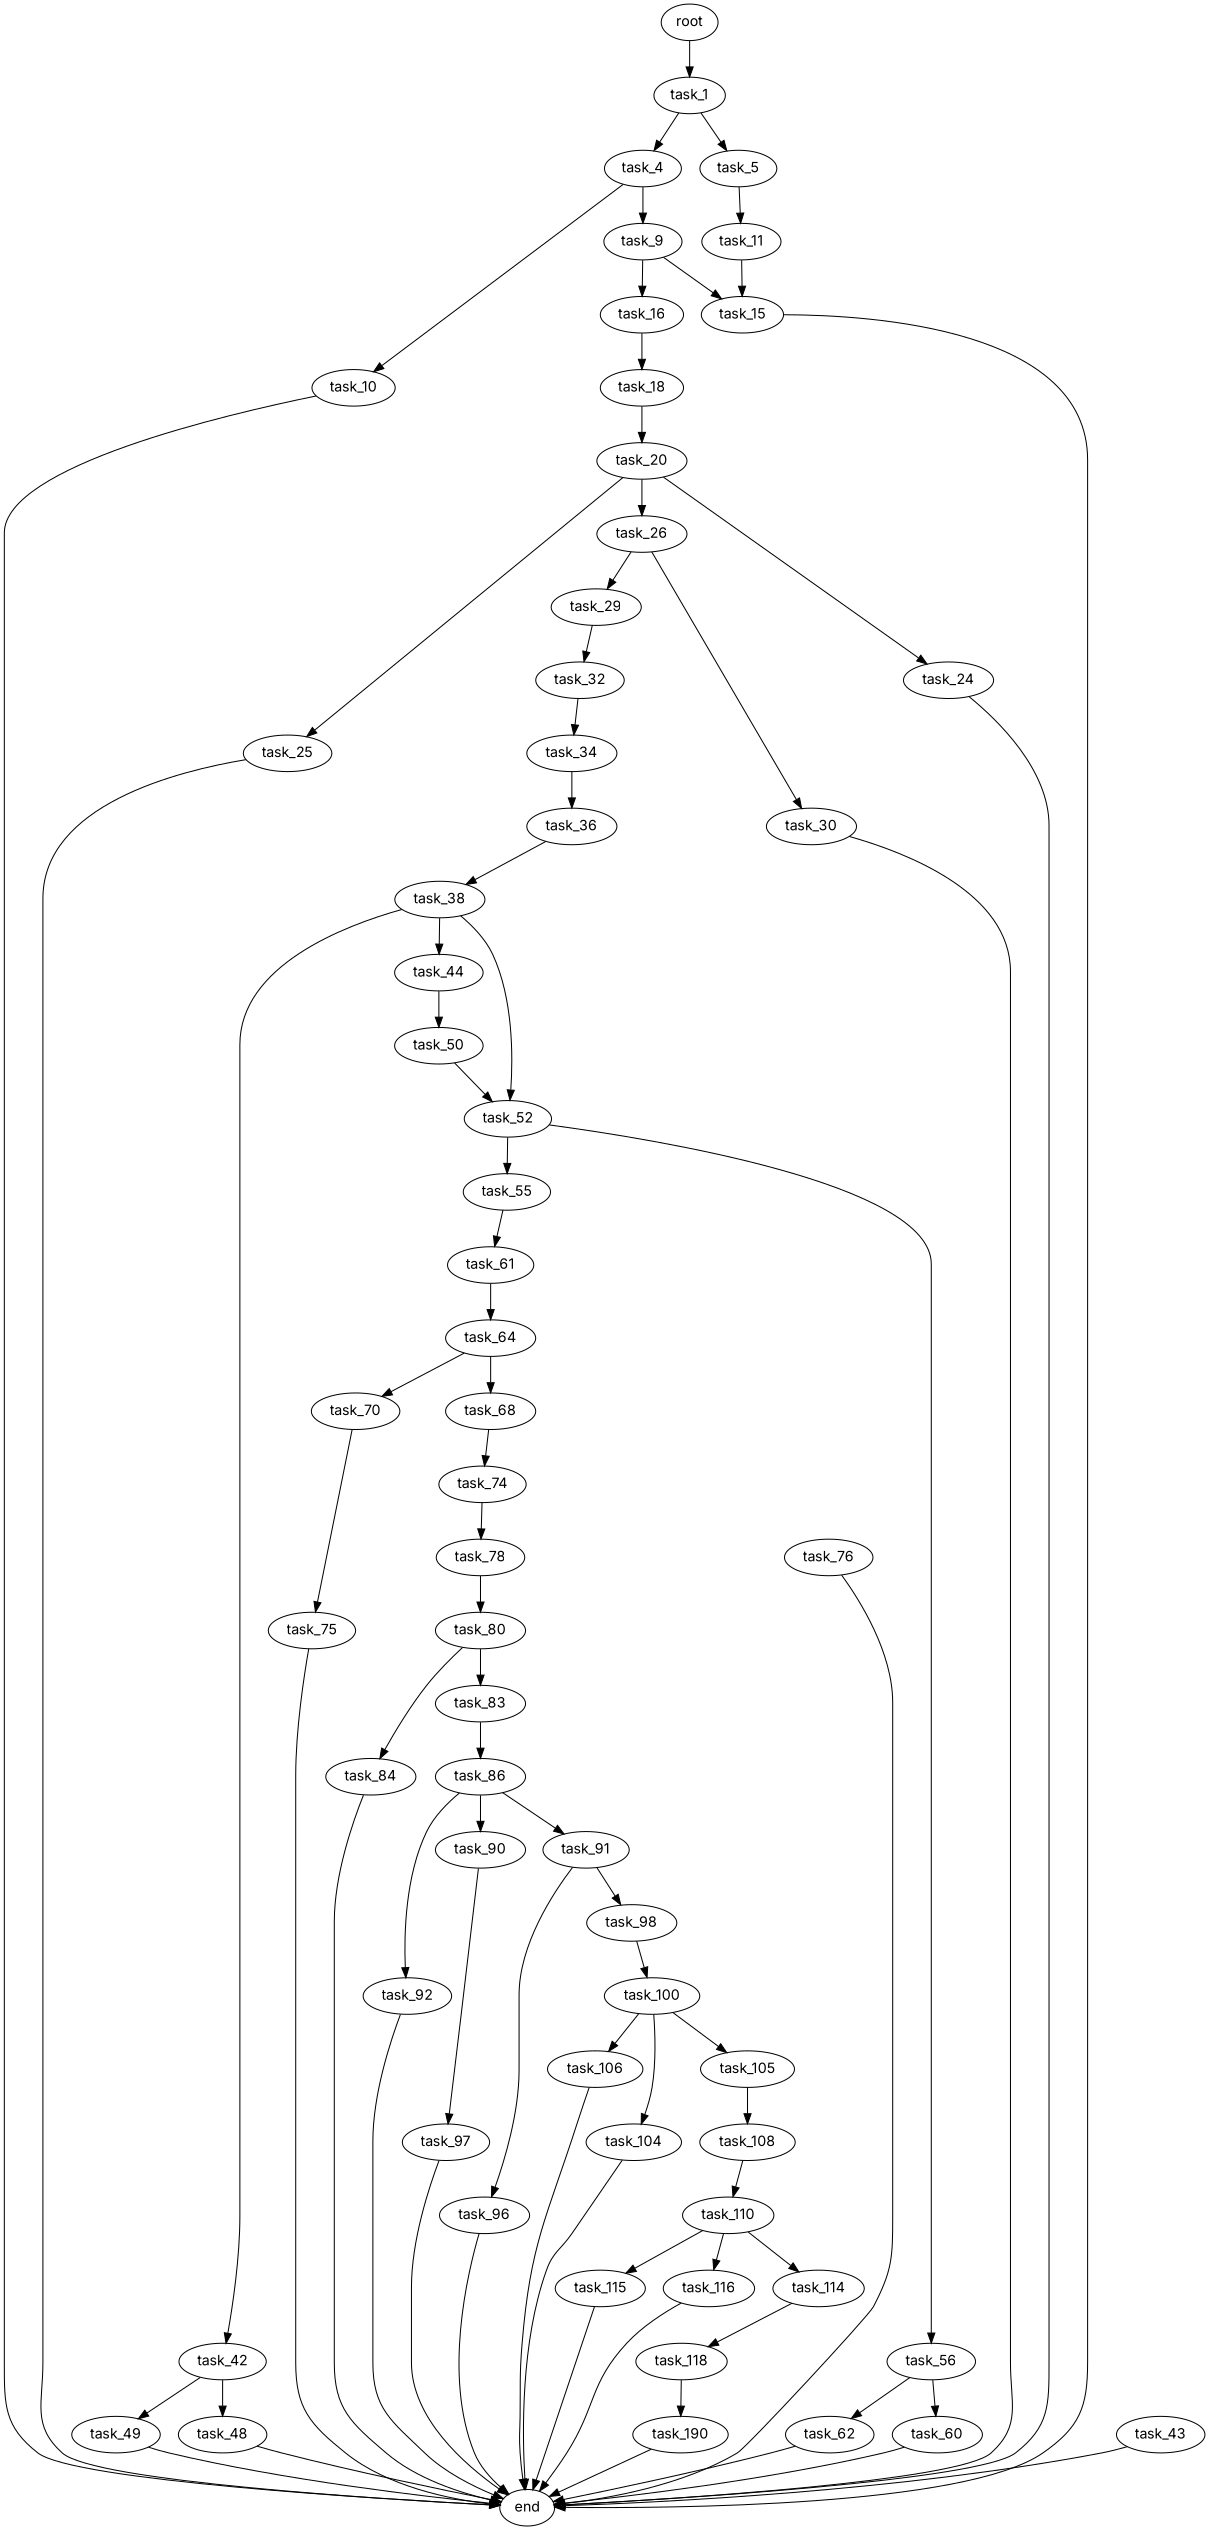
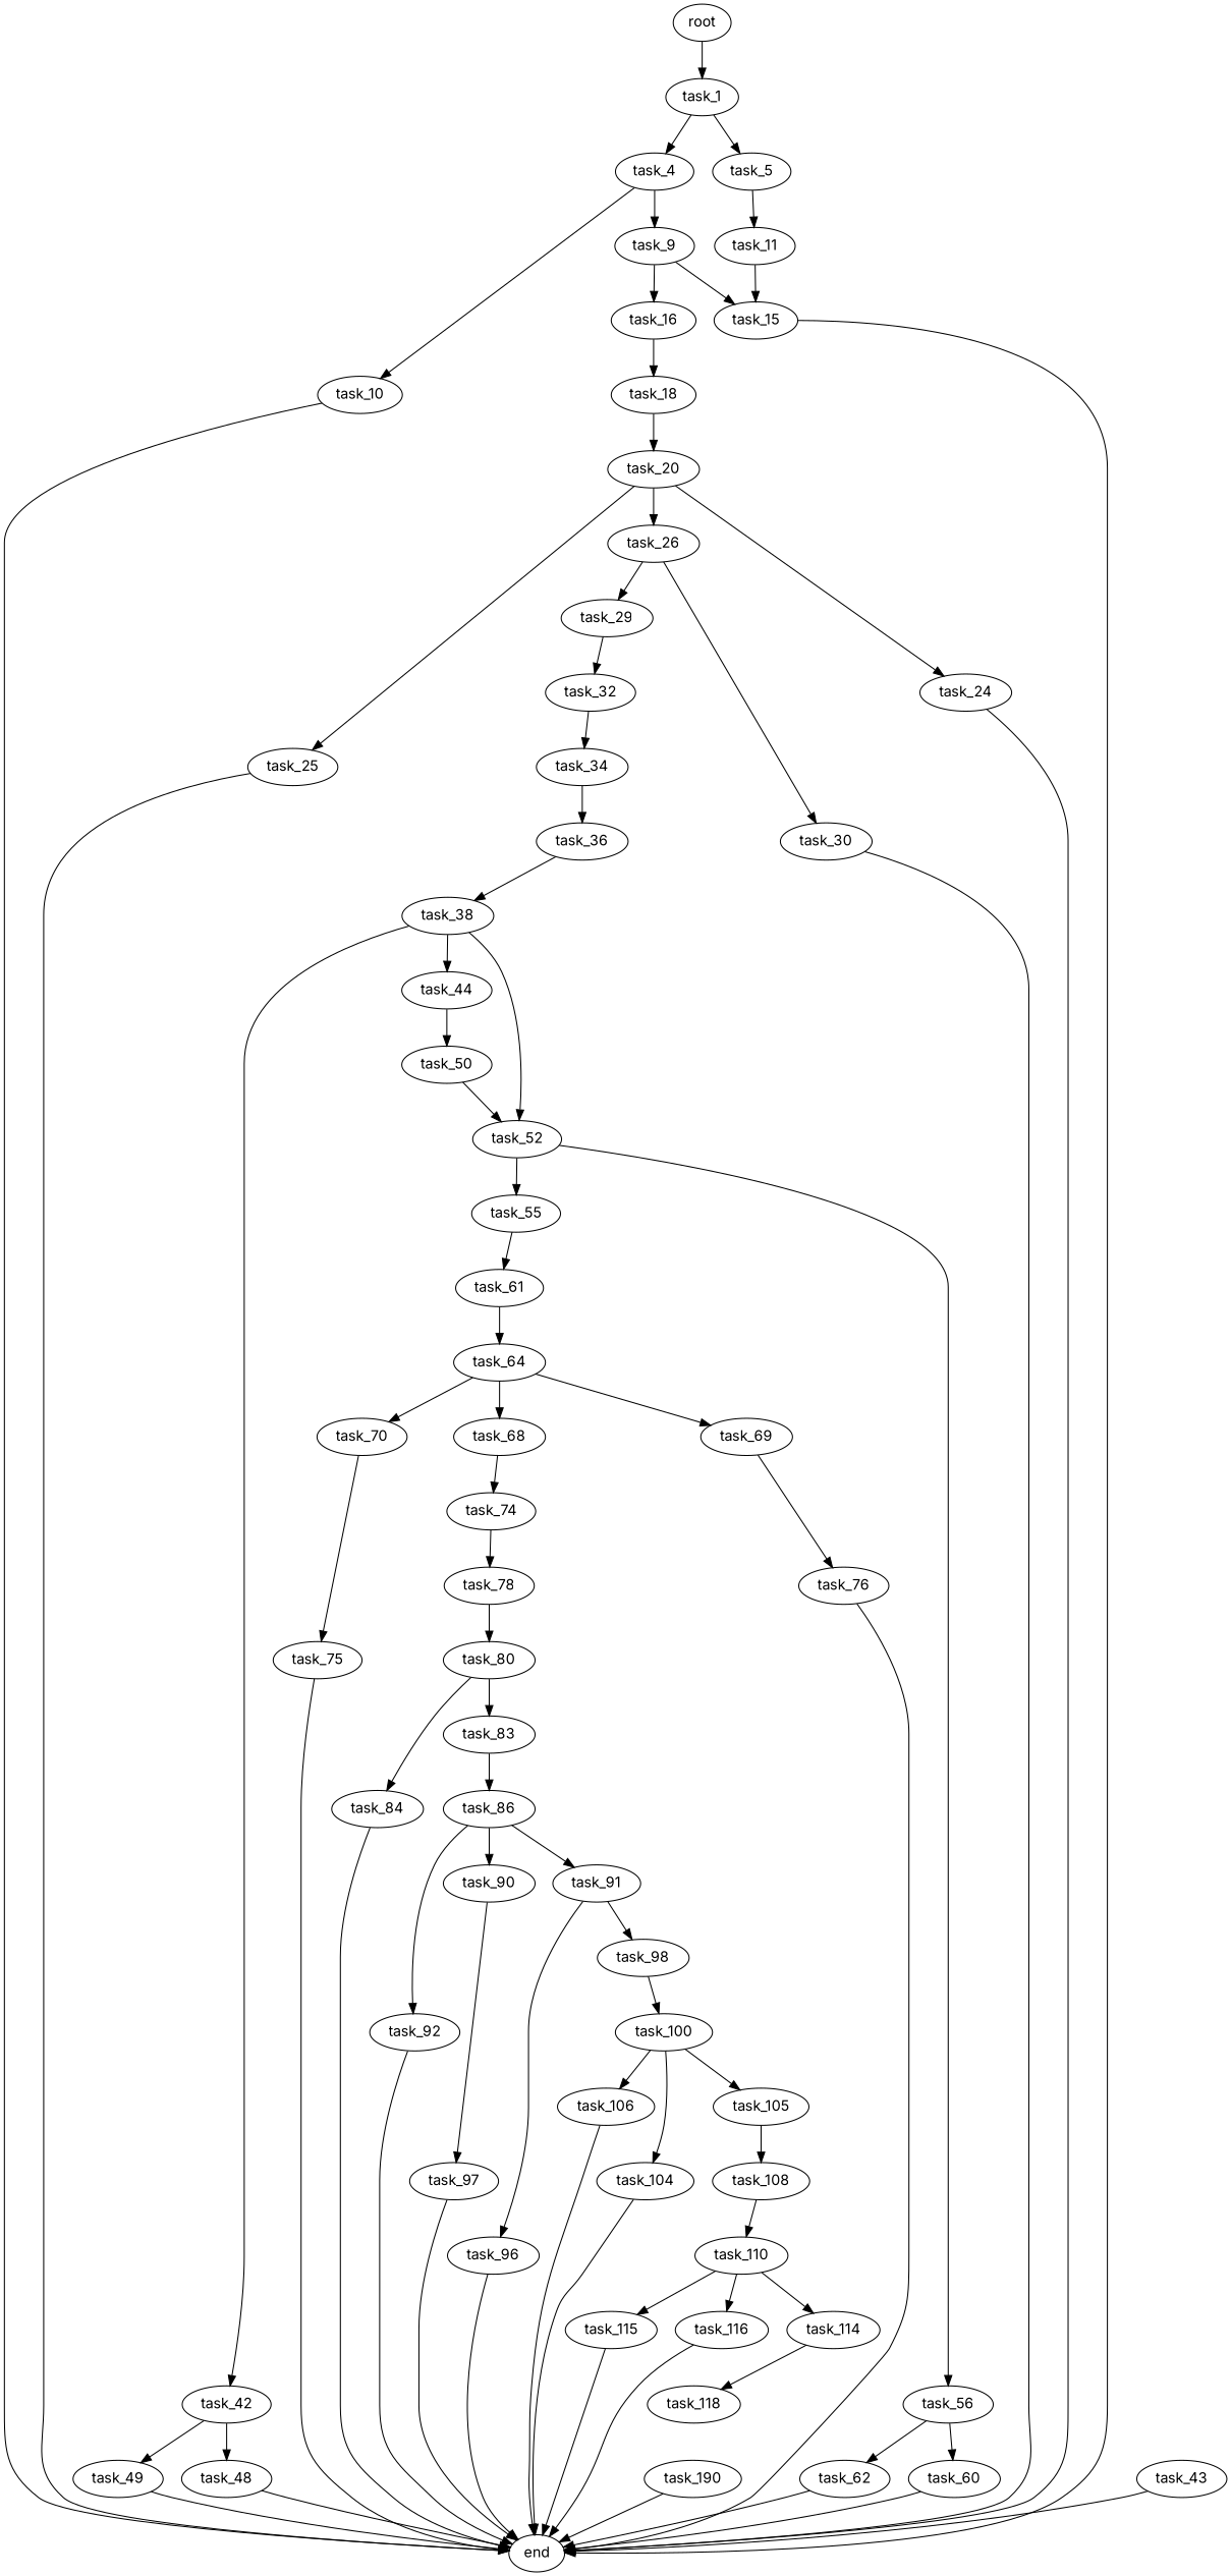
  digraph {
    fontname=Inter
    node [fontname=Inter]
    edge [fontname=Inter]
    root
    task_1
    task_4
    task_5
    task_9
    task_10
    task_11
    task_15
    task_16
    end
    task_18
    task_20
    task_24
    task_25
    task_26
    task_29
    task_30
    task_32
    task_34
    task_36
    task_38
    task_42
    task_44
    task_52
    task_48
    task_49
    task_43
    task_50
    task_55
    task_56
    task_61
    task_60
    task_62
    task_64
    task_68
+   task_69
    task_70
    task_74
    task_76
    task_75
    task_78
    task_80
    task_83
    task_84
    task_86
    task_90
    task_91
    task_92
    task_97
    task_96
    task_98
    task_100
    task_104
    task_105
    task_106
    task_108
    task_110
    task_114
    task_115
    task_116
    task_118
    n62 [label=task_190]
    root -> task_1
    task_1 -> task_4
    task_1 -> task_5
    task_4 -> task_9
    task_4 -> task_10
    task_5 -> task_11
    task_9 -> task_15
    task_9 -> task_16
    task_10 -> end
    task_11 -> task_15
    task_15 -> end
    task_16 -> task_18
    task_18 -> task_20
    task_20 -> task_24
    task_20 -> task_25
    task_20 -> task_26
    task_24 -> end
    task_25 -> end
    task_26 -> task_29
    task_26 -> task_30
    task_29 -> task_32
    task_30 -> end
    task_32 -> task_34
    task_34 -> task_36
    task_36 -> task_38
    task_38 -> task_42
    task_38 -> task_44
    task_38 -> task_52
    task_42 -> task_48
    task_42 -> task_49
    task_44 -> task_50
    task_52 -> task_55
    task_52 -> task_56
    task_48 -> end
    task_49 -> end
    task_43 -> end
    task_50 -> task_52
    task_55 -> task_61
    task_56 -> task_60
    task_56 -> task_62
    task_61 -> task_64
    task_60 -> end
    task_62 -> end
    task_64 -> task_68
+   task_64 -> task_69
    task_64 -> task_70
    task_68 -> task_74
+   task_69 -> task_76
    task_70 -> task_75
    task_74 -> task_78
    task_76 -> end
    task_75 -> end
    task_78 -> task_80
    task_80 -> task_83
    task_80 -> task_84
    task_83 -> task_86
    task_84 -> end
    task_86 -> task_90
    task_86 -> task_91
    task_86 -> task_92
    task_90 -> task_97
    task_91 -> task_96
    task_91 -> task_98
    task_92 -> end
    task_97 -> end
    task_96 -> end
    task_98 -> task_100
    task_100 -> task_104
    task_100 -> task_105
    task_100 -> task_106
    task_104 -> end
    task_105 -> task_108
    task_106 -> end
    task_108 -> task_110
    task_110 -> task_114
    task_110 -> task_115
    task_110 -> task_116
    task_114 -> task_118
    task_115 -> end
    task_116 -> end
-   task_118 -> n62
    n62 -> end
  }
